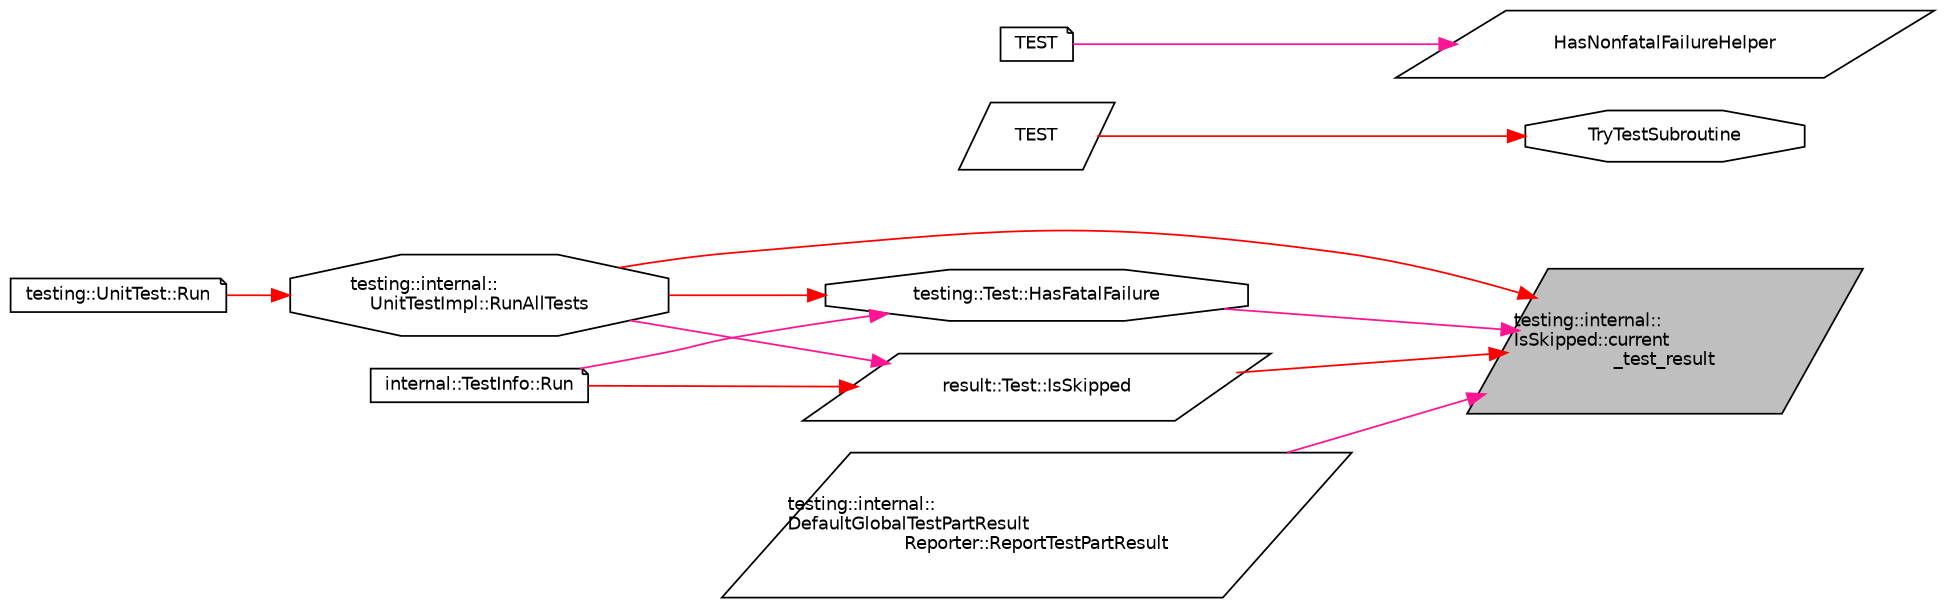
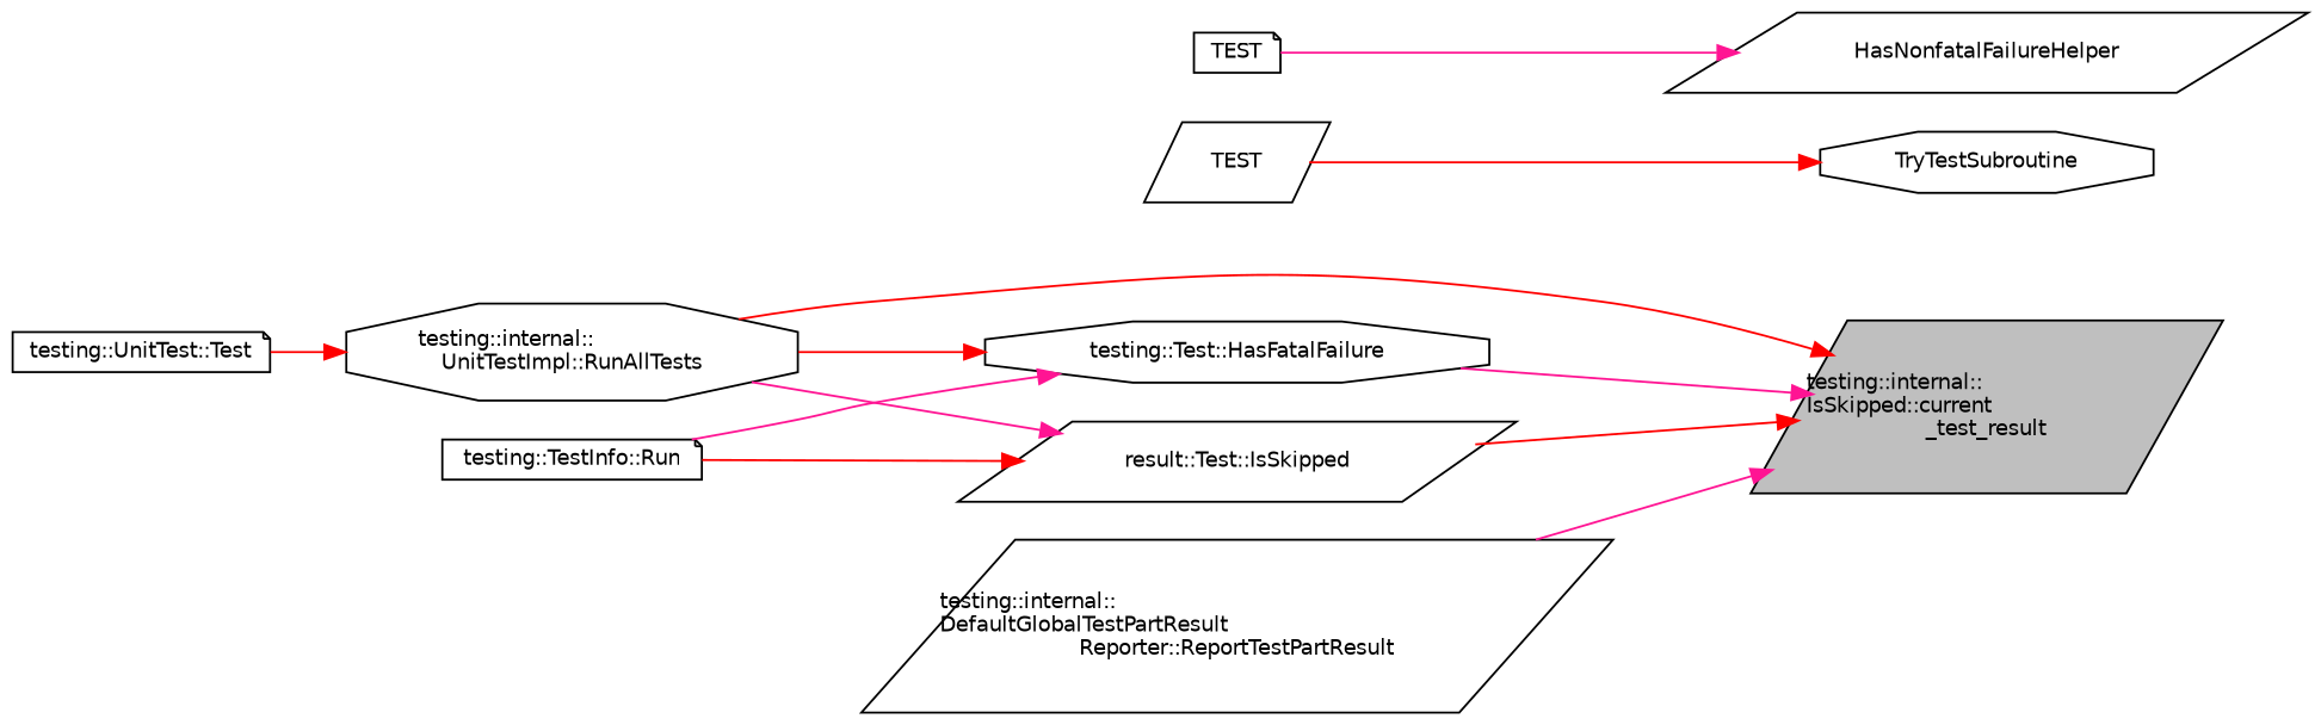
  digraph {
    rankdir=RL
    node [color=black fontname=Helvetica fontsize=10 shape=parallelogram]
    edge [color=red dir=back fontname=Helvetica fontsize=10 labelfontname=Helvetica labelfontsize=10 style=solid]
    n1 [fillcolor=grey75 fontcolor=black height=0.2 label="testing::internal::\lIsSkipped::current\l_test_result" style=filled width=0.4]
    n2 [height=0.2 label="testing::Test::HasFatalFailure" shape=octagon width=0.4]
    n3 [height=0.2 label="testing::internal::\lUnitTestImpl::RunAllTests" shape=octagon width=0.4]
    n4 [height=0.2 label="result::Test::IsSkipped" width=0.4]
    n5 [height=0.2 label="testing::internal::\lDefaultGlobalTestPartResult\lReporter::ReportTestPartResult" width=0.4]
-   n6 [height=0.2 label="internal::TestInfo::Run" shape=note width=0.4]
-   n7 [height=0.2 label="testing::UnitTest::Run" shape=note width=0.4]
+   n6 [height=0.2 label="testing::TestInfo::Run" shape=note width=0.4]
+   n7 [height=0.2 label="testing::UnitTest::Test" shape=note width=0.4]
    n8 [height=0.2 label=TryTestSubroutine shape=octagon width=0.4]
    n9 [height=0.2 label=TEST width=0.4]
    n10 [height=0.2 label=HasNonfatalFailureHelper width=0.4]
    n11 [height=0.2 label=TEST shape=note width=0.4]
    n1 -> n2 [color=deeppink]
    n1 -> n3
    n1 -> n4
    n1 -> n5 [color=deeppink]
    n2 -> n3
    n2 -> n6 [color=deeppink]
    n3 -> n7
    n4 -> n3 [color=deeppink]
    n4 -> n6
    n8 -> n9
    n10 -> n11 [color=deeppink]
  }
